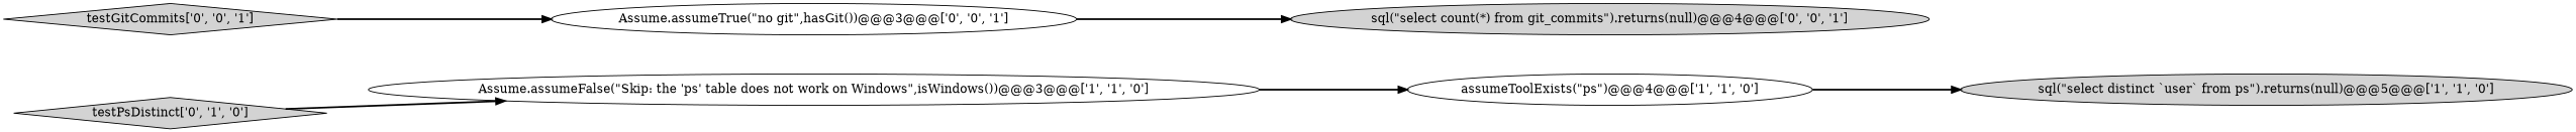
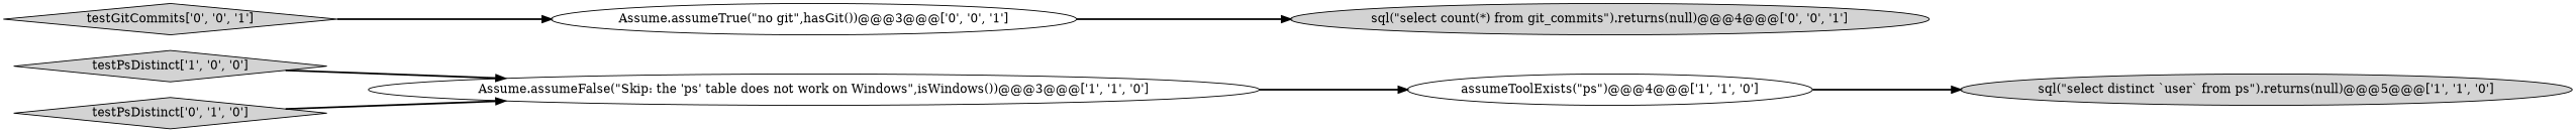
  digraph {
    rankdir=LR
    node [fillcolor=lightgray shape=ellipse style=filled]
    edge [style=bold]
+   n1 [label="testPsDistinct['1', '0', '0']" shape=diamond]
    n2 [fillcolor=white label="Assume.assumeFalse(\"Skip: the 'ps' table does not work on Windows\",isWindows())@@@3@@@['1', '1', '0']"]
    n3 [label="testGitCommits['0', '0', '1']" shape=diamond]
    n4 [fillcolor=white label="Assume.assumeTrue(\"no git\",hasGit())@@@3@@@['0', '0', '1']"]
    n5 [label="sql(\"select count(*) from git_commits\").returns(null)@@@4@@@['0', '0', '1']"]
    n6 [label="testPsDistinct['0', '1', '0']" shape=diamond]
    n7 [label="sql(\"select distinct `user` from ps\").returns(null)@@@5@@@['1', '1', '0']"]
    n8 [fillcolor=white label="assumeToolExists(\"ps\")@@@4@@@['1', '1', '0']"]
+   n1 -> n2
    n2 -> n8
    n3 -> n4
    n4 -> n5
    n6 -> n2
    n8 -> n7
  }
